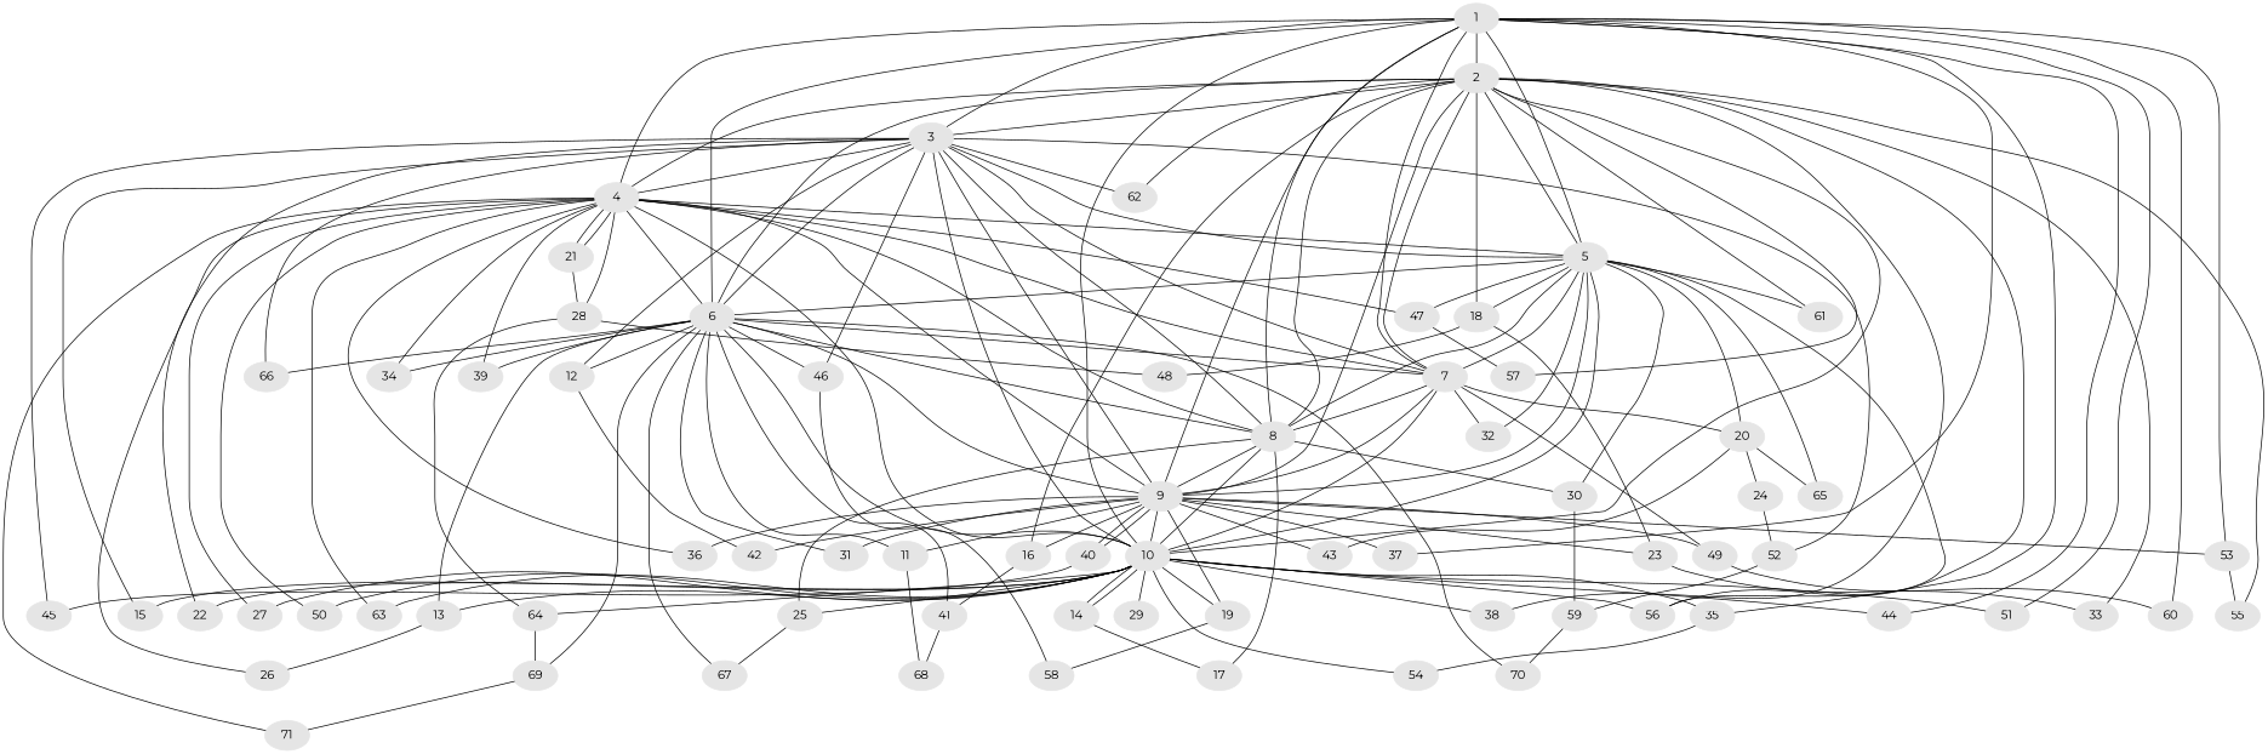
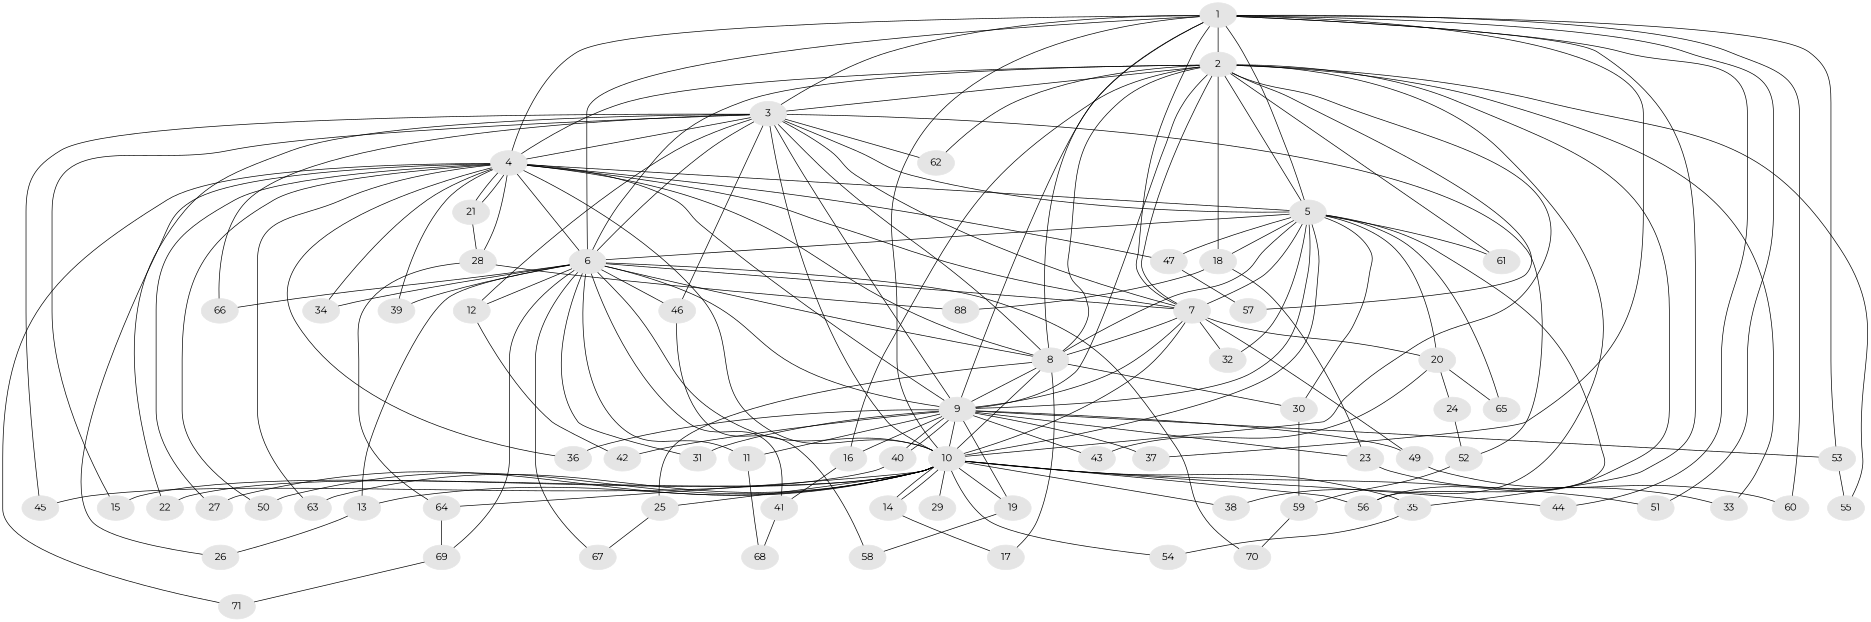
  graph {
    fontname=Montserrat
    node [color=gray90 fontname=Montserrat style=filled]
    edge [fontname=Montserrat]
    1
    2
    3
    4
    5
    6
    7
    8
    9
    10
    35
    37
    44
    51
    53
    60
    16
    18
    33
    38
    55
    57
    61
    62
    56
    12
    15
    22
    45
    46
    52
    66
    21
    26
    27
    28
    34
    36
    39
    47
    50
    63
    71
    20
    30
    32
    65
    11
    13
    31
    41
    67
    69
    70
    49
    17
    25
    19
    23
    40
    42
    43
    29
    14
    54
    64
-   48
+   48 [label=88]
    58
    59
    24
    68
    1 -- 2
    1 -- 3
    1 -- 4
    1 -- 5
    1 -- 6
    1 -- 7
    1 -- 8
    1 -- 9
    1 -- 10
    1 -- 35
    1 -- 37
    1 -- 44
    1 -- 51
    1 -- 53
    1 -- 60
    2 -- 3
    2 -- 4
    2 -- 5
    2 -- 6
    2 -- 7
    2 -- 8
    2 -- 9
    2 -- 10
    2 -- 16
    2 -- 18
    2 -- 33
    2 -- 38
    2 -- 55
    2 -- 57
    2 -- 61
    2 -- 62
    2 -- 56
    3 -- 4
    3 -- 5
    3 -- 6
    3 -- 7
    3 -- 8
    3 -- 9
    3 -- 10
    3 -- 62
    3 -- 12
    3 -- 15
    3 -- 22
    3 -- 45
    3 -- 46
    3 -- 52
    3 -- 66
    4 -- 5
    4 -- 6
    4 -- 7
    4 -- 8
    4 -- 9
    4 -- 10
    4 -- 21
    4 -- 21
    4 -- 26
    4 -- 27
    4 -- 28
    4 -- 34
    4 -- 36
    4 -- 39
    4 -- 47
    4 -- 50
    4 -- 63
    4 -- 71
    5 -- 6
    5 -- 7
    5 -- 8
    5 -- 9
    5 -- 10
    5 -- 18
    5 -- 61
    5 -- 56
    5 -- 47
    5 -- 20
    5 -- 30
    5 -- 32
    5 -- 65
    6 -- 7
    6 -- 8
    6 -- 9
    6 -- 10
    6 -- 12
    6 -- 46
    6 -- 66
    6 -- 34
    6 -- 39
    6 -- 11
    6 -- 13
    6 -- 31
    6 -- 41
    6 -- 67
    6 -- 69
    6 -- 70
    7 -- 8
    7 -- 9
    7 -- 10
    7 -- 20
    7 -- 32
    7 -- 49
    8 -- 9
    8 -- 10
    8 -- 30
    8 -- 17
    8 -- 25
    9 -- 10
    9 -- 37
    9 -- 53
    9 -- 16
    9 -- 36
    9 -- 11
    9 -- 31
    9 -- 49
    9 -- 19
    9 -- 23
    9 -- 40
    9 -- 40
    9 -- 42
    9 -- 43
    10 -- 35
    10 -- 44
    10 -- 51
    10 -- 38
    10 -- 56
    10 -- 15
    10 -- 22
    10 -- 27
    10 -- 50
    10 -- 63
    10 -- 13
    10 -- 25
    10 -- 19
    10 -- 29
    10 -- 14
    10 -- 14
    10 -- 54
    10 -- 64
    35 -- 54
    53 -- 55
    16 -- 41
    18 -- 23
    18 -- 48
    12 -- 42
    46 -- 58
    52 -- 59
    21 -- 28
    28 -- 64
    28 -- 48
    47 -- 57
    20 -- 65
    20 -- 43
    20 -- 24
    30 -- 59
    11 -- 68
    13 -- 26
    41 -- 68
    69 -- 71
    49 -- 60
    25 -- 67
    19 -- 58
    23 -- 33
    40 -- 45
    14 -- 17
    64 -- 69
    59 -- 70
    24 -- 52
  }
